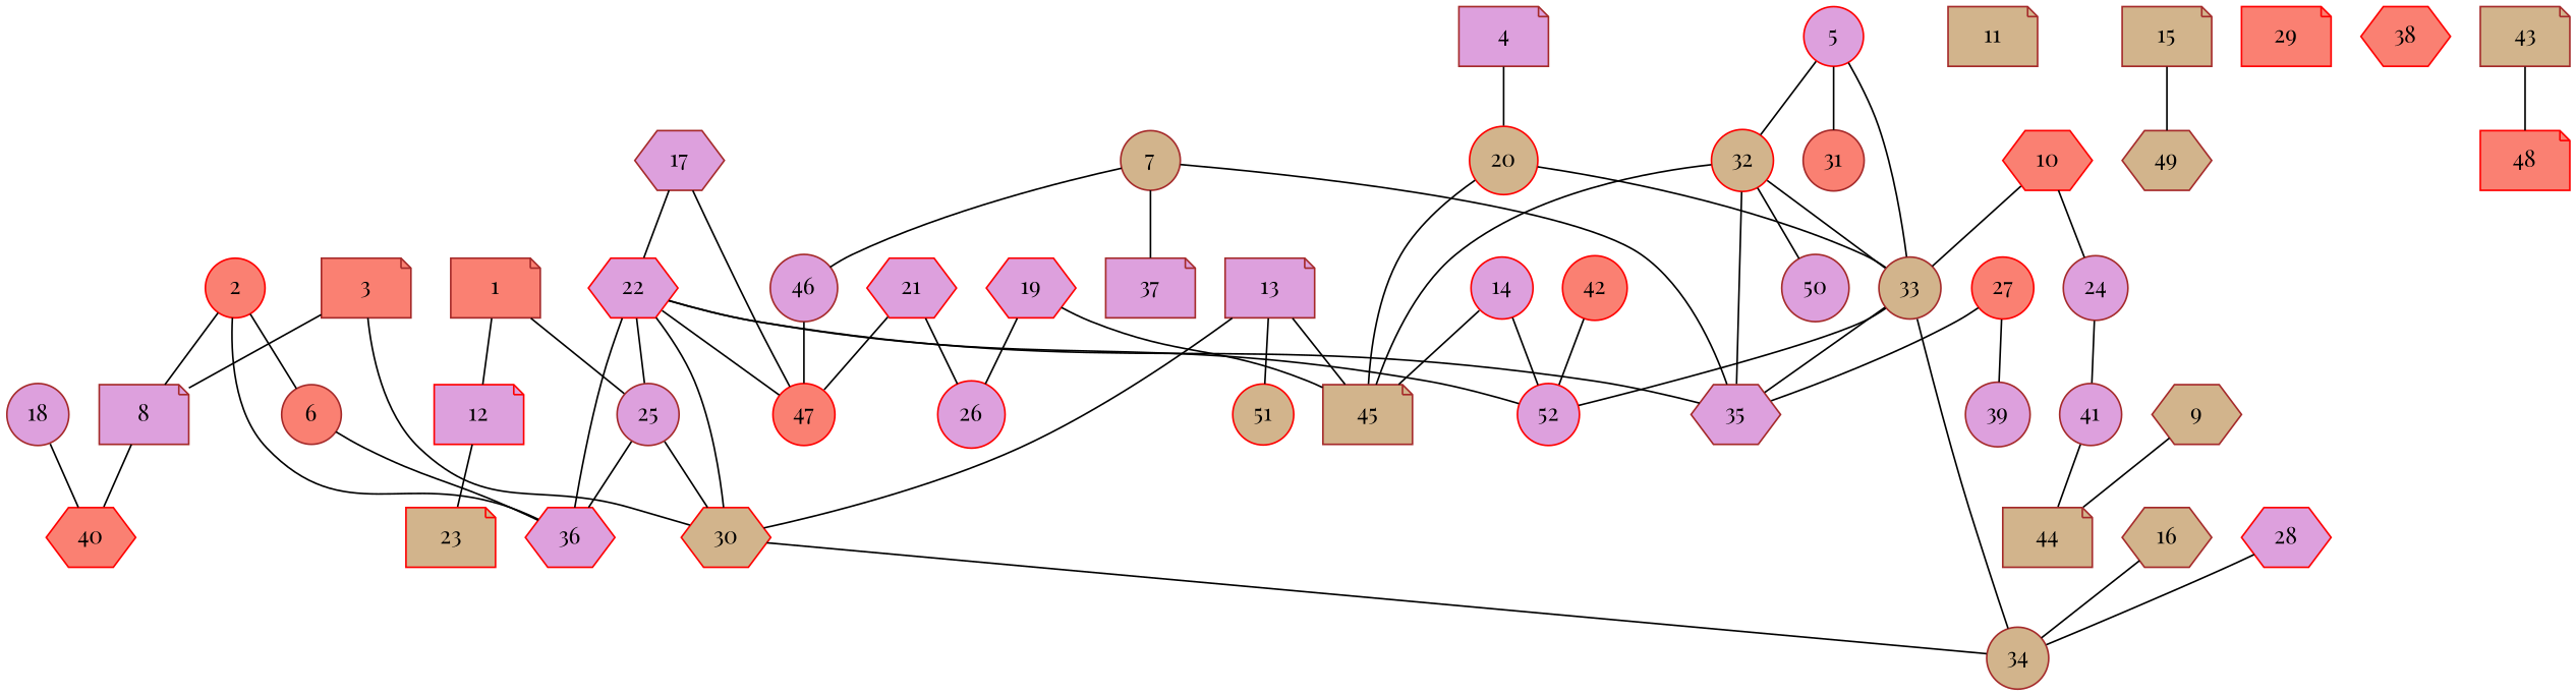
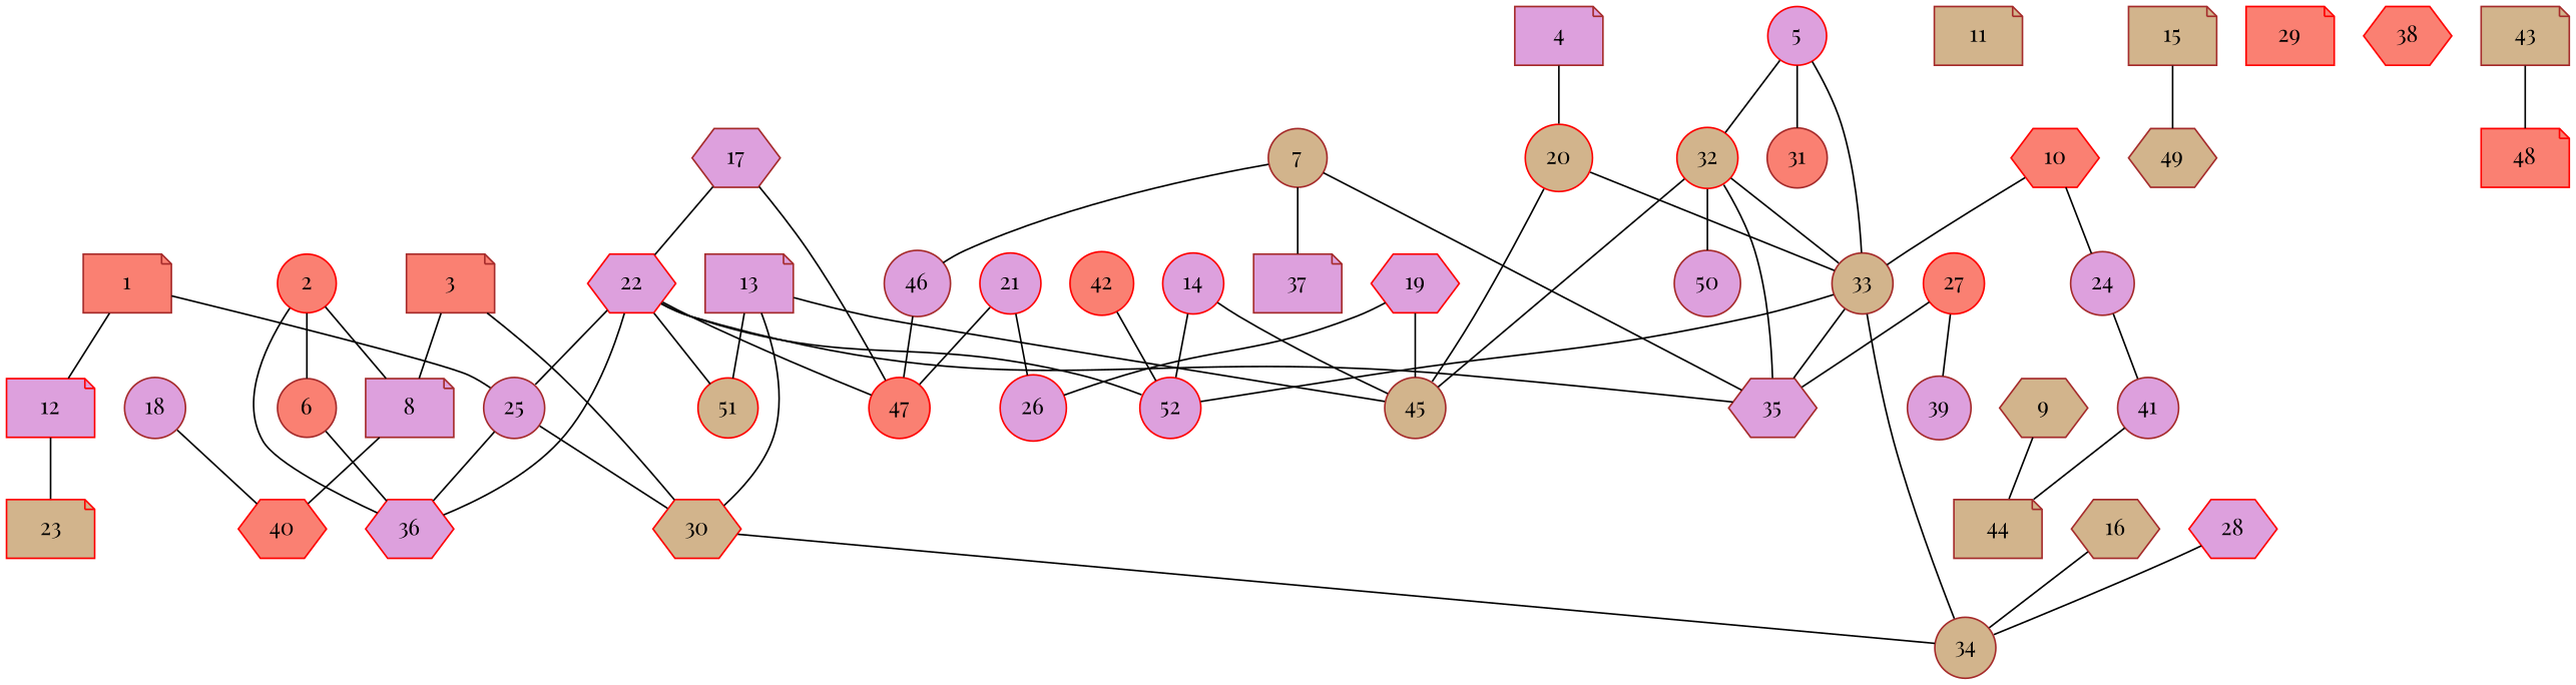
  graph {
    fontname="Playfair Display"
    node [color=brown fillcolor=plum fontname="Playfair Display" shape=circle style=filled]
    edge [fontname="Playfair Display"]
    1 [fillcolor=salmon shape=note]
    12 [color=red shape=note]
    25
    23 [color=red fillcolor=tan shape=note]
    36 [color=red shape=hexagon]
    30 [color=red fillcolor=tan shape=hexagon]
    2 [color=red fillcolor=salmon]
    6 [fillcolor=salmon]
    8 [shape=note]
    40 [color=red fillcolor=salmon shape=hexagon]
    3 [fillcolor=salmon shape=note]
    34 [fillcolor=tan]
    4 [shape=note]
    20 [color=red fillcolor=tan]
    33 [fillcolor=tan]
-   45 [fillcolor=tan shape=note]
+   45 [fillcolor=tan]
    5 [color=red]
    31 [fillcolor=salmon]
    32 [color=red fillcolor=tan]
    35 [shape=hexagon]
    50
    52 [color=red]
    7 [fillcolor=tan]
    37 [shape=note]
    46
    47 [color=red fillcolor=salmon]
    9 [fillcolor=tan shape=hexagon]
    44 [fillcolor=tan shape=note]
    10 [color=red fillcolor=salmon shape=hexagon]
    24
    41
    11 [fillcolor=tan shape=note]
    13 [shape=note]
    51 [color=red fillcolor=tan]
    14 [color=red]
    15 [fillcolor=tan shape=note]
    49 [fillcolor=tan shape=hexagon]
    16 [fillcolor=tan shape=hexagon]
    17 [shape=hexagon]
    22 [color=red shape=hexagon]
    18
    19 [color=red shape=hexagon]
    26 [color=red]
-   21 [color=red shape=hexagon]
+   21 [color=red]
    27 [color=red fillcolor=salmon]
    39
    28 [color=red shape=hexagon]
    29 [color=red fillcolor=salmon shape=note]
    38 [color=red fillcolor=salmon shape=hexagon]
    42 [color=red fillcolor=salmon]
    43 [fillcolor=tan shape=note]
    48 [color=red fillcolor=salmon shape=note]
    1 -- 12
    1 -- 25
    12 -- 23
    25 -- 36
    25 -- 30
    30 -- 34
    2 -- 36
    2 -- 6
    2 -- 8
    6 -- 36
    8 -- 40
    3 -- 30
    3 -- 8
    4 -- 20
    20 -- 33
    20 -- 45
    33 -- 34
    33 -- 35
    33 -- 52
    5 -- 33
    5 -- 31
    5 -- 32
    32 -- 33
    32 -- 45
    32 -- 35
    32 -- 50
    7 -- 35
    7 -- 37
    7 -- 46
    46 -- 47
    9 -- 44
    10 -- 33
    10 -- 24
    24 -- 41
    41 -- 44
    13 -- 30
    13 -- 45
    13 -- 51
    14 -- 45
    14 -- 52
    15 -- 49
    16 -- 34
    17 -- 47
    17 -- 22
    22 -- 25
    22 -- 36
    22 -- 35
    22 -- 52
    22 -- 47
-   22 -- 30
+   22 -- 51
    18 -- 40
    19 -- 45
    19 -- 26
    21 -- 47
    21 -- 26
    27 -- 35
    27 -- 39
    28 -- 34
    42 -- 52
    43 -- 48
  }
